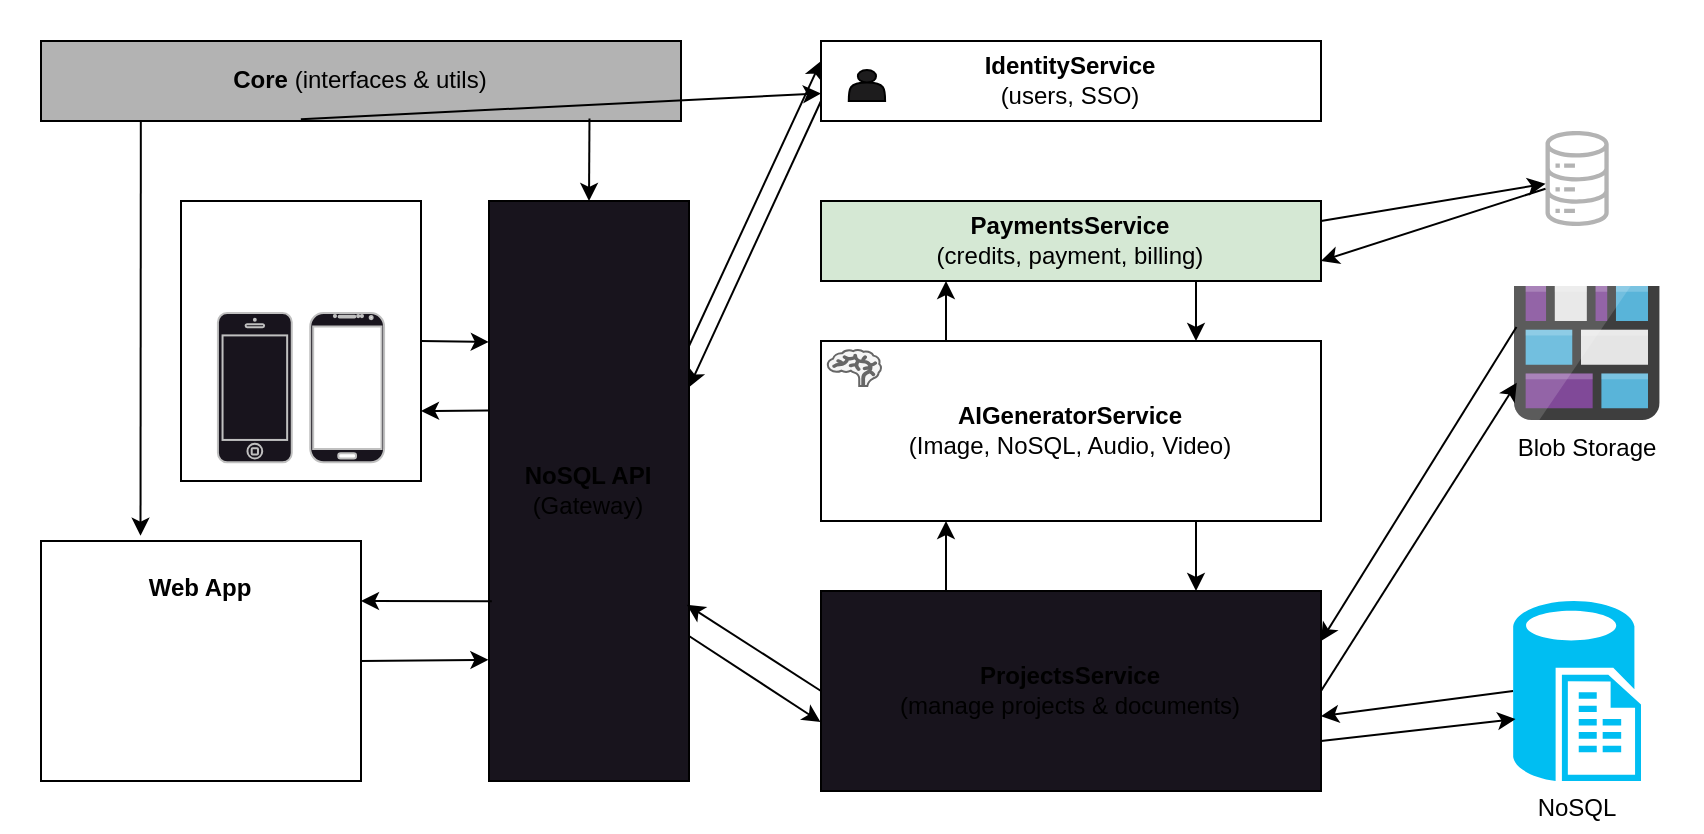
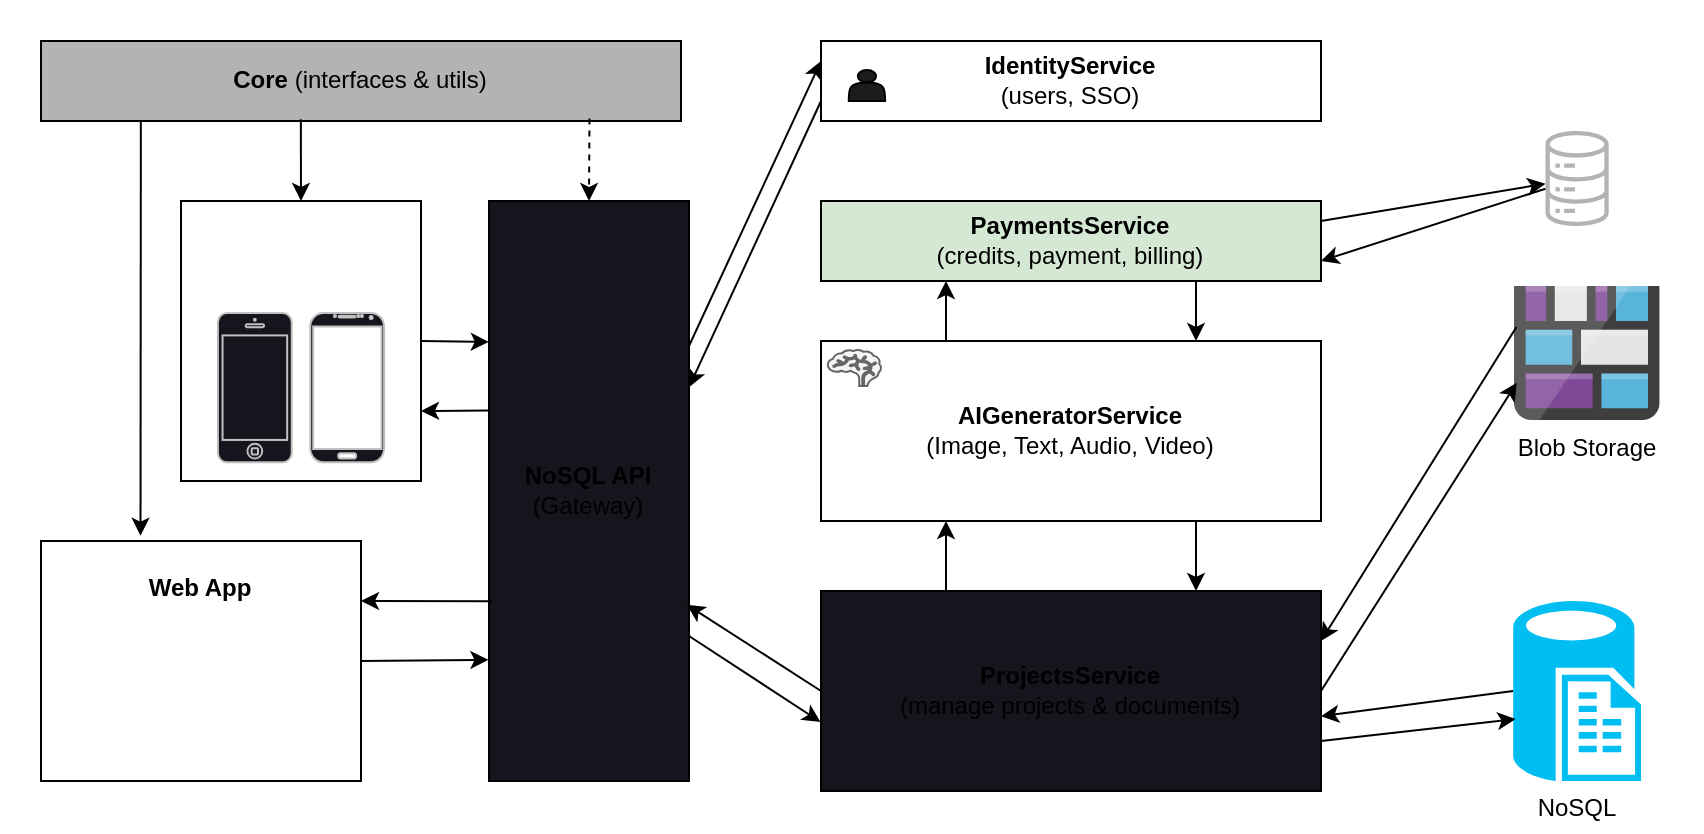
  <mxCell id="0" />
  <mxCell id="1" parent="0" />
  <mxCell id="2" value="" style="group" parent="1" vertex="1" connectable="0"><mxGeometry x="410" y="170" width="250" height="90" as="geometry" /></mxCell>
- <mxCell id="3" value="&lt;b&gt;AIGeneratorService &lt;br&gt;&lt;/b&gt;(Image, NoSQL, Audio, Video)" style="rounded=0;whiteSpace=wrap;html=1;" parent="2" vertex="1"><mxGeometry width="250" height="90" as="geometry" /></mxCell>
+ <mxCell id="3" value="&lt;b&gt;AIGeneratorService &lt;br&gt;&lt;/b&gt;(Image, Text, Audio, Video)" style="rounded=0;whiteSpace=wrap;html=1;" parent="2" vertex="1"><mxGeometry width="250" height="90" as="geometry" /></mxCell>
  <mxCell id="4" value="" style="shape=image;verticalLabelPosition=bottom;labelBackgroundColor=default;verticalAlign=top;aspect=fixed;imageAspect=0;image=https://cdn3.iconfinder.com/data/icons/logos-and-brands-adobe/512/267_Python-512.png;" parent="2" vertex="1"><mxGeometry x="220" y="4.5" width="22.353" height="22.353" as="geometry" /></mxCell>
  <mxCell id="5" value="" style="shape=mxgraph.signs.healthcare.brain;html=1;pointerEvents=1;fillColor=#f5f5f5;strokeColor=#666666;verticalLabelPosition=bottom;verticalAlign=top;align=center;fontColor=#333333;" parent="2" vertex="1"><mxGeometry x="3.41" y="4.5" width="26.59" height="18" as="geometry" /></mxCell>
  <mxCell id="6" value="" style="group" parent="1" vertex="1" connectable="0"><mxGeometry x="20" y="20" width="320" height="40" as="geometry" /></mxCell>
  <mxCell id="7" value="&lt;b&gt;Core&lt;/b&gt; (interfaces &amp;amp; utils)" style="rounded=0;whiteSpace=wrap;html=1;fillColor=#b3b3b3;" parent="6" vertex="1"><mxGeometry width="320" height="40" as="geometry" /></mxCell>
  <mxCell id="8" value="" style="shape=image;verticalLabelPosition=bottom;labelBackgroundColor=default;verticalAlign=top;aspect=fixed;imageAspect=0;image=https://cdn-icons-png.flaticon.com/512/5968/5968381.png;" parent="6" vertex="1"><mxGeometry x="288" y="8.34" width="19.646" height="19.646" as="geometry" /></mxCell>
  <mxCell id="9" value="" style="group;labelBorderColor=none;fillColor=none;strokeColor=none;dashed=1;dashPattern=1 1;" parent="1" vertex="1" connectable="0"><mxGeometry x="410" y="20" width="250" height="40" as="geometry" /></mxCell>
  <mxCell id="10" value="" style="group;fillColor=#FFFFFF;fontColor=#333333;strokeColor=#666666;container=0;" parent="9" vertex="1" connectable="0"><mxGeometry width="250" height="40" as="geometry" /></mxCell>
  <mxCell id="11" value="&lt;b&gt;IdentityService&lt;br&gt;&lt;/b&gt;(users, SSO)" style="rounded=0;whiteSpace=wrap;html=1;container=0;" parent="9" vertex="1"><mxGeometry width="250" height="40" as="geometry" /></mxCell>
  <mxCell id="12" value="" style="shape=image;verticalLabelPosition=bottom;labelBackgroundColor=default;verticalAlign=top;aspect=fixed;imageAspect=0;image=https://cdn-icons-png.flaticon.com/512/5968/5968381.png;container=0;" parent="9" vertex="1"><mxGeometry x="219.995" y="10" width="20" height="20" as="geometry" /></mxCell>
  <mxCell id="13" value="" style="shape=actor;whiteSpace=wrap;html=1;fillColor=#1D1C1D;container=0;" parent="9" vertex="1"><mxGeometry x="13.889" y="14.5" width="18.162" height="15.5" as="geometry" /></mxCell>
  <mxCell id="14" value="" style="shape=image;verticalLabelPosition=bottom;labelBackgroundColor=default;verticalAlign=top;aspect=fixed;imageAspect=0;image=https://cdn4.iconfinder.com/data/icons/google-i-o-2016/512/google_firebase-2-512.png;container=0;" parent="9" vertex="1"><mxGeometry x="189.994" y="5" width="30" height="30" as="geometry" /></mxCell>
  <mxCell id="15" value="" style="group" parent="1" vertex="1" connectable="0"><mxGeometry x="244" y="100" width="100" height="290" as="geometry" /></mxCell>
  <mxCell id="16" value="&lt;b&gt;NoSQL API&lt;br&gt;&lt;/b&gt;(Gateway)" style="rounded=0;whiteSpace=wrap;html=1;container=0;fillColor=#18141D;" parent="15" vertex="1"><mxGeometry width="100" height="290" as="geometry" /></mxCell>
  <mxCell id="17" value="" style="shape=image;verticalLabelPosition=bottom;labelBackgroundColor=default;verticalAlign=top;aspect=fixed;imageAspect=0;image=https://cdn-icons-png.flaticon.com/512/5968/5968381.png;container=0;" parent="15" vertex="1"><mxGeometry x="75" y="14.5" width="16.667" height="16.667" as="geometry" /></mxCell>
  <mxCell id="18" value="" style="shape=image;verticalLabelPosition=bottom;labelBackgroundColor=default;verticalAlign=top;aspect=fixed;imageAspect=0;image=https://cdn.iconscout.com/icon/free/png-256/free-node-js-1174925.png;container=0;" parent="15" vertex="1"><mxGeometry x="46.003" y="14.5" width="16.667" height="16.667" as="geometry" /></mxCell>
  <mxCell id="19" value="" style="group;dashed=1;" parent="1" vertex="1" connectable="0"><mxGeometry x="410" y="100" width="250" height="40" as="geometry" /></mxCell>
  <mxCell id="20" value="" style="group;fillColor=#FFFFFF;fontColor=#333333;strokeColor=#666666;container=0;" parent="19" vertex="1" connectable="0"><mxGeometry width="250" height="40" as="geometry" /></mxCell>
  <mxCell id="21" value="&lt;b&gt;PaymentsService&lt;br&gt;&lt;/b&gt;(credits, payment, billing)" style="rounded=0;whiteSpace=wrap;html=1;container=0;fillColor=#d5e8d4;" parent="19" vertex="1"><mxGeometry width="250" height="40" as="geometry" /></mxCell>
  <mxCell id="22" value="" style="shape=image;verticalLabelPosition=bottom;labelBackgroundColor=default;verticalAlign=top;aspect=fixed;imageAspect=0;image=https://cdn-icons-png.flaticon.com/512/6132/6132221.png;" parent="19" vertex="1"><mxGeometry x="220" y="10" width="20" height="20" as="geometry" /></mxCell>
  <mxCell id="23" style="edgeStyle=none;html=1;exitX=1;exitY=0.25;exitDx=0;exitDy=0;entryX=0;entryY=0.25;entryDx=0;entryDy=0;" parent="1" source="16" target="11" edge="1"><mxGeometry relative="1" as="geometry" /></mxCell>
  <mxCell id="24" style="edgeStyle=none;html=1;exitX=0;exitY=0.75;exitDx=0;exitDy=0;entryX=1;entryY=0.321;entryDx=0;entryDy=0;entryPerimeter=0;" parent="1" source="11" target="16" edge="1"><mxGeometry relative="1" as="geometry" /></mxCell>
  <mxCell id="25" value="&lt;font color=&quot;#ffffff&quot;&gt;Relational DB&lt;/font&gt;" style="sketch=0;outlineConnect=0;fontColor=#232F3E;gradientColor=none;fillColor=#B3B3B3;strokeColor=none;dashed=0;verticalLabelPosition=bottom;verticalAlign=top;align=center;html=1;fontSize=12;fontStyle=0;aspect=fixed;pointerEvents=1;shape=mxgraph.aws4.iot_analytics_data_store;" parent="1" vertex="1"><mxGeometry x="771.61" y="65" width="32.88" height="47.5" as="geometry" /></mxCell>
  <mxCell id="26" value="Blob Storage" style="aspect=fixed;html=1;points=[];align=center;image;fontSize=12;image=img/lib/mscae/Blog_Storage.svg;fillColor=#B3B3B3;" parent="1" vertex="1"><mxGeometry x="757" y="143" width="72.83" height="67" as="geometry" /></mxCell>
  <mxCell id="27" style="edgeStyle=none;html=1;exitX=0;exitY=0.5;exitDx=0;exitDy=0;exitPerimeter=0;entryX=1;entryY=0.626;entryDx=0;entryDy=0;entryPerimeter=0;" parent="1" source="28" target="34" edge="1"><mxGeometry relative="1" as="geometry" /></mxCell>
  <mxCell id="28" value="NoSQL" style="verticalLabelPosition=bottom;html=1;verticalAlign=top;align=center;strokeColor=none;fillColor=#00BEF2;shape=mxgraph.azure.sql_reporting;" parent="1" vertex="1"><mxGeometry x="756.09" y="300" width="63.91" height="90" as="geometry" /></mxCell>
  <mxCell id="29" style="edgeStyle=none;html=1;exitX=0;exitY=0.5;exitDx=0;exitDy=0;entryX=0.989;entryY=0.696;entryDx=0;entryDy=0;entryPerimeter=0;" parent="1" source="34" target="16" edge="1"><mxGeometry relative="1" as="geometry" /></mxCell>
  <mxCell id="30" style="edgeStyle=none;html=1;exitX=0.25;exitY=0;exitDx=0;exitDy=0;entryX=0.25;entryY=1;entryDx=0;entryDy=0;" parent="1" source="34" target="3" edge="1"><mxGeometry relative="1" as="geometry" /></mxCell>
  <mxCell id="31" style="edgeStyle=none;html=1;exitX=0.01;exitY=0.299;exitDx=0;exitDy=0;entryX=1;entryY=0.25;entryDx=0;entryDy=0;exitPerimeter=0;" parent="1" source="26" target="34" edge="1"><mxGeometry relative="1" as="geometry" /></mxCell>
  <mxCell id="32" style="edgeStyle=none;html=1;exitX=1;exitY=0.75;exitDx=0;exitDy=0;entryX=0.018;entryY=0.656;entryDx=0;entryDy=0;entryPerimeter=0;" parent="1" source="34" target="28" edge="1"><mxGeometry relative="1" as="geometry" /></mxCell>
  <mxCell id="33" style="edgeStyle=none;html=1;exitX=1;exitY=0.5;exitDx=0;exitDy=0;entryX=0.012;entryY=0.714;entryDx=0;entryDy=0;entryPerimeter=0;" parent="1" source="34" target="26" edge="1"><mxGeometry relative="1" as="geometry" /></mxCell>
  <mxCell id="34" value="&lt;b&gt;ProjectsService&lt;/b&gt;&lt;br&gt;(manage projects &amp;amp; documents)" style="rounded=0;whiteSpace=wrap;html=1;fillColor=#18141D;" parent="1" vertex="1"><mxGeometry x="410" y="295" width="250" height="100" as="geometry" /></mxCell>
  <mxCell id="35" style="edgeStyle=none;html=1;exitX=0.25;exitY=0;exitDx=0;exitDy=0;entryX=0.25;entryY=1;entryDx=0;entryDy=0;" parent="1" source="3" target="21" edge="1"><mxGeometry relative="1" as="geometry" /></mxCell>
  <mxCell id="36" style="edgeStyle=none;html=1;exitX=1;exitY=0.75;exitDx=0;exitDy=0;entryX=-0.001;entryY=0.655;entryDx=0;entryDy=0;entryPerimeter=0;" parent="1" source="16" target="34" edge="1"><mxGeometry relative="1" as="geometry"><mxPoint x="410" y="370" as="targetPoint" /></mxGeometry></mxCell>
  <mxCell id="37" style="edgeStyle=none;html=1;exitX=0.75;exitY=1;exitDx=0;exitDy=0;entryX=0.75;entryY=0;entryDx=0;entryDy=0;" parent="1" source="3" target="34" edge="1"><mxGeometry relative="1" as="geometry" /></mxCell>
  <mxCell id="38" style="edgeStyle=none;html=1;exitX=0.75;exitY=1;exitDx=0;exitDy=0;entryX=0.75;entryY=0;entryDx=0;entryDy=0;" parent="1" source="21" target="3" edge="1"><mxGeometry relative="1" as="geometry" /></mxCell>
  <mxCell id="39" value="" style="shape=image;verticalLabelPosition=bottom;labelBackgroundColor=default;verticalAlign=top;aspect=fixed;imageAspect=0;image=https://cdn-icons-png.flaticon.com/512/5968/5968381.png;container=0;" parent="1" vertex="1"><mxGeometry x="630" y="300" width="20" height="20" as="geometry" /></mxCell>
  <mxCell id="40" value="" style="shape=image;verticalLabelPosition=bottom;labelBackgroundColor=default;verticalAlign=top;aspect=fixed;imageAspect=0;image=https://cdn.iconscout.com/icon/free/png-256/free-node-js-1174925.png;container=0;" parent="1" vertex="1"><mxGeometry x="600" y="300" width="20" height="20" as="geometry" /></mxCell>
  <mxCell id="41" style="edgeStyle=none;html=1;exitX=1;exitY=0.25;exitDx=0;exitDy=0;fontColor=#FFFFFF;" parent="1" source="21" target="25" edge="1"><mxGeometry relative="1" as="geometry" /></mxCell>
  <mxCell id="42" style="edgeStyle=none;html=1;fontColor=#FFFFFF;entryX=1;entryY=0.75;entryDx=0;entryDy=0;" parent="1" source="25" target="21" edge="1"><mxGeometry relative="1" as="geometry" /></mxCell>
  <mxCell id="43" value="" style="group" parent="1" vertex="1" connectable="0"><mxGeometry x="20" y="270" width="160" height="120" as="geometry" /></mxCell>
  <mxCell id="44" value="&lt;b&gt;Web App&lt;br&gt;&lt;br&gt;&lt;br&gt;&lt;br&gt;&lt;br&gt;&lt;br&gt;&lt;/b&gt;" style="rounded=0;whiteSpace=wrap;html=1;" parent="43" vertex="1"><mxGeometry width="160" height="120" as="geometry" /></mxCell>
  <mxCell id="45" value="" style="shape=image;verticalLabelPosition=bottom;labelBackgroundColor=default;verticalAlign=top;aspect=fixed;imageAspect=0;image=https://cdn-icons-png.flaticon.com/512/5968/5968381.png;" parent="43" vertex="1"><mxGeometry x="136.544" y="10" width="16.842" height="16.842" as="geometry" /></mxCell>
  <mxCell id="46" value="" style="shape=image;verticalLabelPosition=bottom;labelBackgroundColor=default;verticalAlign=top;aspect=fixed;imageAspect=0;image=https://upload.wikimedia.org/wikipedia/commons/thumb/a/a7/React-icon.svg/2300px-React-icon.svg.png;" parent="43" vertex="1"><mxGeometry x="113.687" y="11.31" width="16.842" height="14.644" as="geometry" /></mxCell>
  <mxCell id="47" value="" style="group" parent="1" vertex="1" connectable="0"><mxGeometry x="90" y="100" width="120" height="140" as="geometry" /></mxCell>
  <mxCell id="48" value="Mobile Apps&lt;br&gt;&lt;br&gt;&lt;br&gt;&lt;br&gt;&lt;br&gt;" style="rounded=0;whiteSpace=wrap;html=1;sketch=0;fontColor=#FFFFFF;fillColor=none;" parent="47" vertex="1"><mxGeometry width="120" height="140" as="geometry" /></mxCell>
  <mxCell id="49" value="" style="group" parent="47" vertex="1" connectable="0"><mxGeometry x="64.615" y="56" width="36.923" height="74.667" as="geometry" /></mxCell>
  <mxCell id="50" value="" style="verticalLabelPosition=bottom;verticalAlign=top;html=1;shadow=0;dashed=0;strokeWidth=1;shape=mxgraph.android.phone2;strokeColor=#c0c0c0;sketch=0;fontColor=#FFFFFF;fillColor=#18141D;" parent="49" vertex="1"><mxGeometry width="36.923" height="74.667" as="geometry" /></mxCell>
  <mxCell id="51" value="" style="shape=image;verticalLabelPosition=bottom;labelBackgroundColor=default;verticalAlign=top;aspect=fixed;imageAspect=0;image=https://cdn-icons-png.flaticon.com/512/174/174836.png;" parent="49" vertex="1"><mxGeometry x="11.077" y="29.037" width="14.769" height="14.769" as="geometry" /></mxCell>
  <mxCell id="52" value="" style="group" parent="47" vertex="1" connectable="0"><mxGeometry x="18.462" y="56" width="92.308" height="74.667" as="geometry" /></mxCell>
  <mxCell id="53" value="" style="html=1;verticalLabelPosition=bottom;labelBackgroundColor=#ffffff;verticalAlign=top;shadow=0;dashed=0;strokeWidth=1;shape=mxgraph.ios7.misc.iphone;strokeColor=#c0c0c0;sketch=0;fontColor=#FFFFFF;fillColor=#18141D;" parent="52" vertex="1"><mxGeometry width="36.923" height="74.667" as="geometry" /></mxCell>
  <mxCell id="54" value="" style="shape=image;verticalLabelPosition=bottom;labelBackgroundColor=default;verticalAlign=top;aspect=fixed;imageAspect=0;image=https://upload.wikimedia.org/wikipedia/commons/thumb/3/31/Apple_logo_white.svg/1724px-Apple_logo_white.svg.png;" parent="52" vertex="1"><mxGeometry x="12.244" y="29.037" width="12.443" height="14.769" as="geometry" /></mxCell>
  <mxCell id="55" value="" style="shape=image;verticalLabelPosition=bottom;labelBackgroundColor=default;verticalAlign=top;aspect=fixed;imageAspect=0;image=https://cdn-icons-png.flaticon.com/512/5968/5968381.png;" parent="47" vertex="1"><mxGeometry x="92.304" y="9.333" width="18.462" height="18.462" as="geometry" /></mxCell>
  <mxCell id="56" value="" style="shape=image;verticalLabelPosition=bottom;labelBackgroundColor=default;verticalAlign=top;aspect=fixed;imageAspect=0;image=https://upload.wikimedia.org/wikipedia/commons/thumb/a/a7/React-icon.svg/2300px-React-icon.svg.png;" parent="47" vertex="1"><mxGeometry x="67.249" y="10.556" width="18.462" height="16.052" as="geometry" /></mxCell>
- <mxCell id="57" style="edgeStyle=none;html=1;exitX=0.857;exitY=0.968;exitDx=0;exitDy=0;entryX=0.5;entryY=0;entryDx=0;entryDy=0;fontColor=#FFFFFF;exitPerimeter=0;" parent="1" source="7" target="16" edge="1"><mxGeometry relative="1" as="geometry" /></mxCell>
+ <mxCell id="57" style="edgeStyle=none;html=1;exitX=0.857;exitY=0.968;exitDx=0;exitDy=0;entryX=0.5;entryY=0;entryDx=0;entryDy=0;fontColor=#FFFFFF;exitPerimeter=0;dashed=1;" parent="1" source="7" target="16" edge="1"><mxGeometry relative="1" as="geometry" /></mxCell>
  <mxCell id="58" style="edgeStyle=none;html=1;exitX=1;exitY=0.5;exitDx=0;exitDy=0;entryX=-0.003;entryY=0.791;entryDx=0;entryDy=0;fontColor=#FFFFFF;entryPerimeter=0;" parent="1" source="44" target="16" edge="1"><mxGeometry relative="1" as="geometry" /></mxCell>
  <mxCell id="59" style="edgeStyle=none;html=1;fontColor=#FFFFFF;exitX=0.014;exitY=0.69;exitDx=0;exitDy=0;exitPerimeter=0;entryX=1;entryY=0.25;entryDx=0;entryDy=0;" parent="1" source="16" target="44" edge="1"><mxGeometry relative="1" as="geometry"><mxPoint x="240" y="300" as="sourcePoint" /><mxPoint x="200" y="300" as="targetPoint" /></mxGeometry></mxCell>
- <mxCell id="60" style="edgeStyle=none;html=1;exitX=0.406;exitY=0.978;exitDx=0;exitDy=0;fontColor=#FFFFFF;exitPerimeter=0;" parent="1" source="7" target="11" edge="1"><mxGeometry relative="1" as="geometry" /></mxCell>
+ <mxCell id="60" style="edgeStyle=none;html=1;exitX=0.406;exitY=0.978;exitDx=0;exitDy=0;entryX=0.5;entryY=0;entryDx=0;entryDy=0;fontColor=#FFFFFF;exitPerimeter=0;" parent="1" source="7" target="48" edge="1"><mxGeometry relative="1" as="geometry" /></mxCell>
  <mxCell id="61" style="edgeStyle=none;html=1;exitX=0.156;exitY=1.003;exitDx=0;exitDy=0;entryX=0.311;entryY=-0.022;entryDx=0;entryDy=0;fontColor=#FFFFFF;exitPerimeter=0;entryPerimeter=0;" parent="1" source="7" target="44" edge="1"><mxGeometry relative="1" as="geometry" /></mxCell>
  <mxCell id="62" style="edgeStyle=none;html=1;exitX=1;exitY=0.5;exitDx=0;exitDy=0;entryX=-0.001;entryY=0.243;entryDx=0;entryDy=0;entryPerimeter=0;fontColor=#FFFFFF;" parent="1" source="48" target="16" edge="1"><mxGeometry relative="1" as="geometry" /></mxCell>
  <mxCell id="63" style="edgeStyle=none;html=1;exitX=-0.005;exitY=0.361;exitDx=0;exitDy=0;entryX=1;entryY=0.75;entryDx=0;entryDy=0;fontColor=#FFFFFF;exitPerimeter=0;" parent="1" source="16" target="48" edge="1"><mxGeometry relative="1" as="geometry" /></mxCell>
